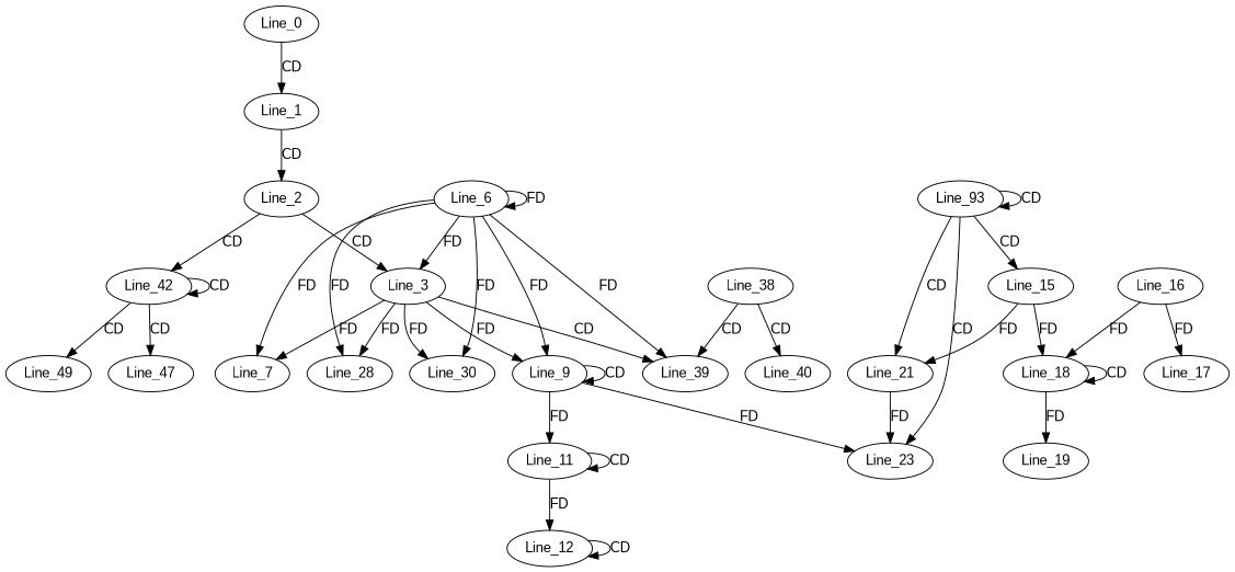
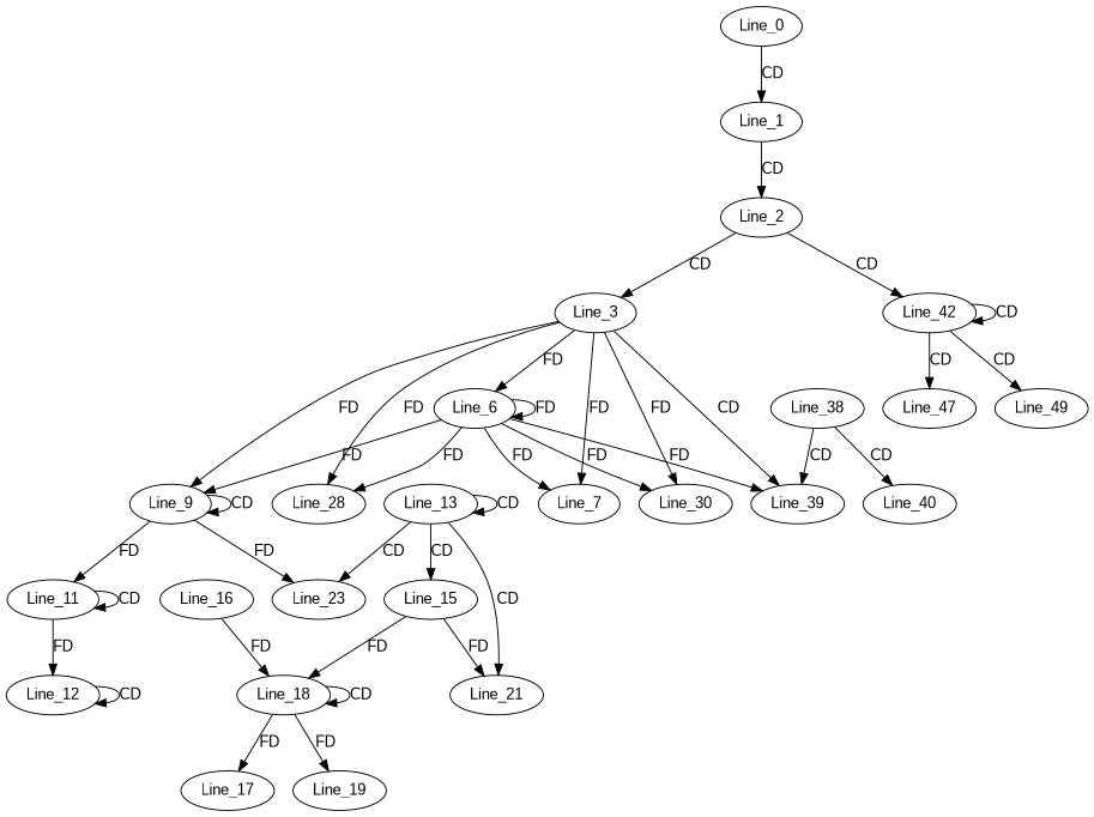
  digraph {
    fontname="Liberation Sans"
    node [fontname="Liberation Sans"]
    edge [fontname="Liberation Sans"]
    Line_0
    Line_1
    Line_2
    Line_3
    n5 [label=Line_42]
    Line_6
    Line_7
    Line_9
    Line_28
    Line_30
    Line_39
    Line_47
    Line_49
    Line_11
    Line_23
    Line_12
-   Line_13 [label=Line_93]
+   Line_13
    Line_15
    Line_21
    Line_18
    Line_16
    Line_17
    Line_19
    Line_38
    Line_40
    Line_0 -> Line_1 [label=CD]
    Line_1 -> Line_2 [label=CD]
    Line_2 -> Line_3 [label=CD]
    Line_2 -> n5 [label=CD]
-   Line_6 -> Line_3 [label=FD]
+   Line_3 -> Line_6 [label=FD]
    Line_3 -> Line_7 [label=FD]
    Line_3 -> Line_9 [label=FD]
    Line_3 -> Line_28 [label=FD]
    Line_3 -> Line_30 [label=FD]
    Line_3 -> Line_39 [label=CD]
    n5 -> n5 [label=CD]
    n5 -> Line_47 [label=CD]
    n5 -> Line_49 [label=CD]
    Line_6 -> Line_6 [label=FD]
    Line_6 -> Line_7 [label=FD]
    Line_6 -> Line_9 [label=FD]
    Line_6 -> Line_28 [label=FD]
    Line_6 -> Line_30 [label=FD]
    Line_6 -> Line_39 [label=FD]
    Line_9 -> Line_9 [label=CD]
    Line_9 -> Line_11 [label=FD]
    Line_9 -> Line_23 [label=FD]
    Line_11 -> Line_11 [label=CD]
    Line_11 -> Line_12 [label=FD]
    Line_12 -> Line_12 [label=CD]
    Line_13 -> Line_23 [label=CD]
    Line_13 -> Line_13 [label=CD]
    Line_13 -> Line_15 [label=CD]
    Line_13 -> Line_21 [label=CD]
    Line_15 -> Line_21 [label=FD]
    Line_15 -> Line_18 [label=FD]
-   Line_21 -> Line_23 [label=FD]
    Line_18 -> Line_18 [label=CD]
    Line_18 -> Line_19 [label=FD]
    Line_16 -> Line_18 [label=FD]
-   Line_16 -> Line_17 [label=FD]
+   Line_18 -> Line_17 [label=FD]
    Line_38 -> Line_39 [label=CD]
    Line_38 -> Line_40 [label=CD]
  }
